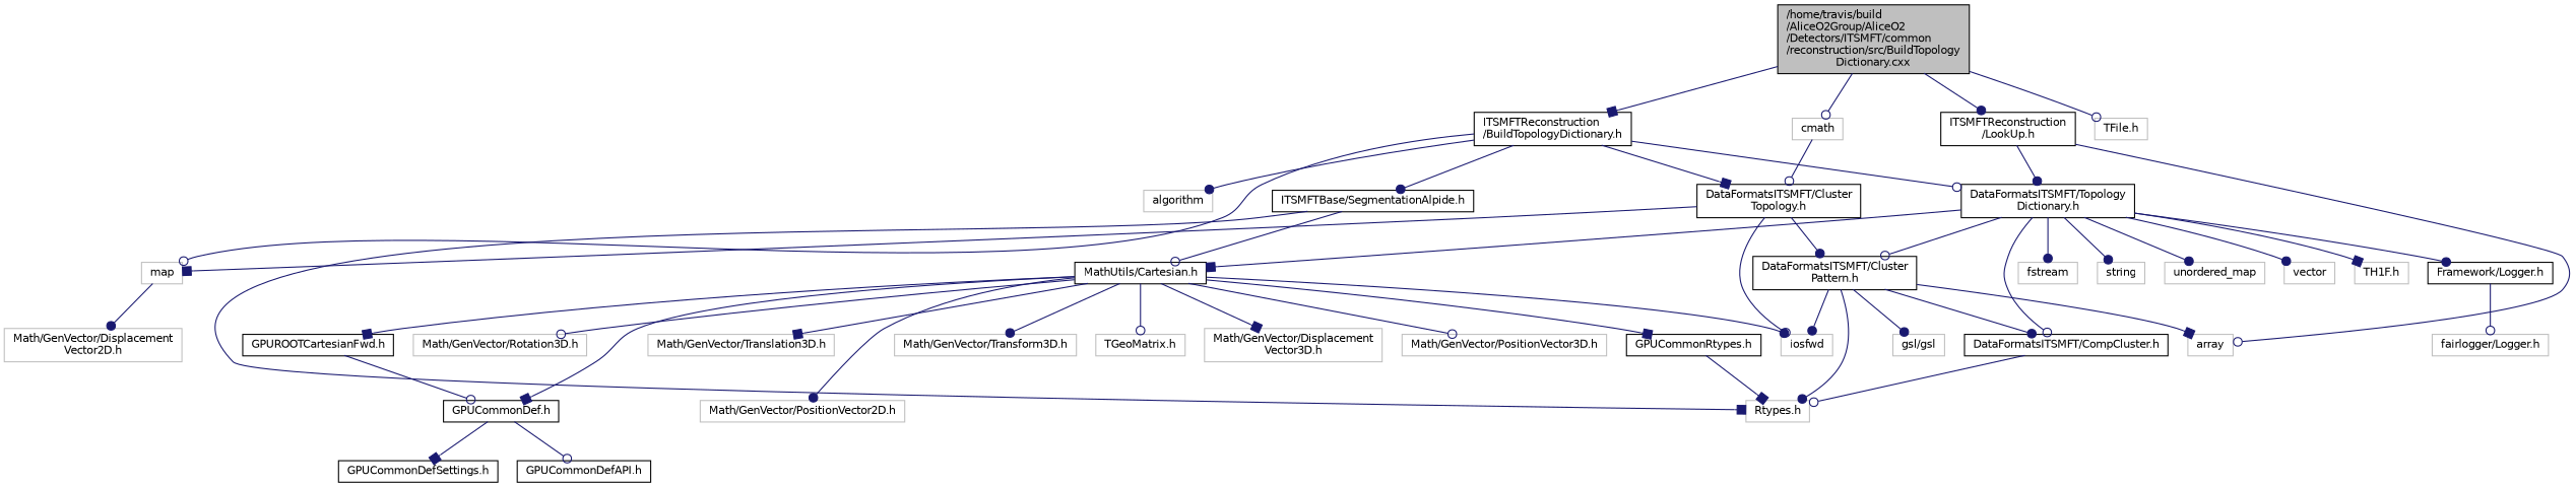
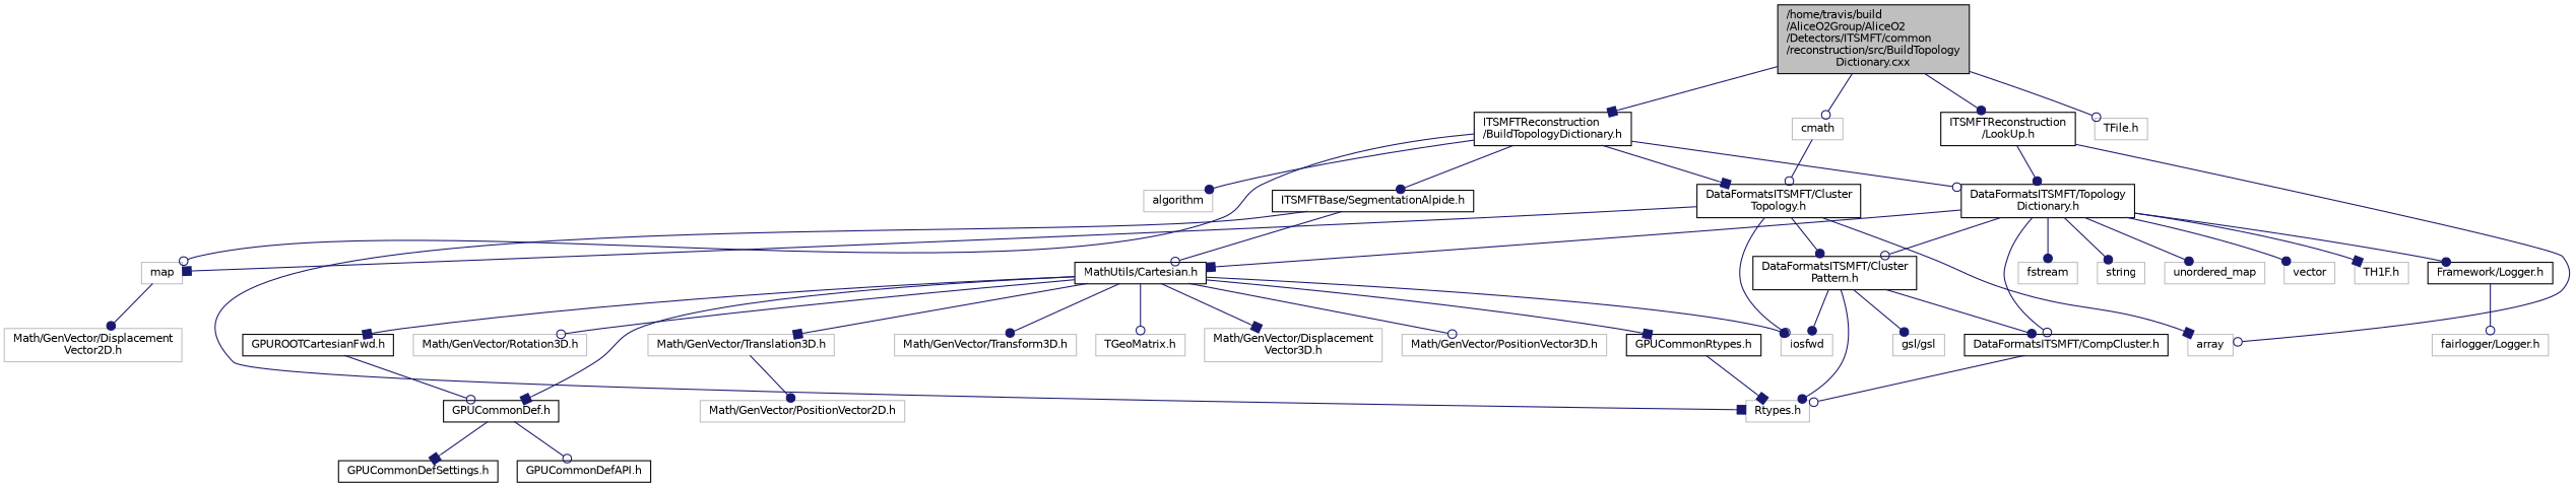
  digraph {
    node [color=grey75 fontname=Helvetica fontsize=10 shape=record]
    edge [arrowhead=dot color=midnightblue fontname=Helvetica fontsize=10 labelfontname=Helvetica labelfontsize=10 style=solid]
    n1 [color=black fillcolor=grey75 fontcolor=black height=0.2 label="/home/travis/build\l/AliceO2Group/AliceO2\l/Detectors/ITSMFT/common\l/reconstruction/src/BuildTopology\lDictionary.cxx" style=filled width=0.4]
    n2 [color=black height=0.2 label="ITSMFTReconstruction\l/BuildTopologyDictionary.h" width=0.4]
    n3 [color=black height=0.2 label="ITSMFTReconstruction\l/LookUp.h" width=0.4]
    n4 [height=0.2 label=cmath width=0.4]
    n5 [height=0.2 label="TFile.h" width=0.4]
    n6 [height=0.2 label=algorithm width=0.4]
    n7 [height=0.2 label=map width=0.4]
    n8 [color=black height=0.2 label="ITSMFTBase/SegmentationAlpide.h" width=0.4]
    n9 [color=black height=0.2 label="DataFormatsITSMFT/Cluster\lTopology.h" width=0.4]
    n10 [color=black height=0.2 label="DataFormatsITSMFT/Topology\lDictionary.h" width=0.4]
    n11 [height=0.2 label=array width=0.4]
    n12 [height=0.2 label="Math/GenVector/Displacement\lVector2D.h" width=0.4]
    n13 [height=0.2 label="Rtypes.h" width=0.4]
    n14 [color=black height=0.2 label="MathUtils/Cartesian.h" width=0.4]
    n15 [height=0.2 label=iosfwd width=0.4]
    n16 [color=black height=0.2 label="DataFormatsITSMFT/Cluster\lPattern.h" width=0.4]
    n17 [color=black height=0.2 label="DataFormatsITSMFT/CompCluster.h" width=0.4]
    n18 [color=black height=0.2 label="Framework/Logger.h" width=0.4]
    n19 [height=0.2 label=fstream width=0.4]
    n20 [height=0.2 label=string width=0.4]
    n21 [height=0.2 label=unordered_map width=0.4]
    n22 [height=0.2 label=vector width=0.4]
    n23 [height=0.2 label="TH1F.h" width=0.4]
    n24 [color=black height=0.2 label="GPUCommonDef.h" width=0.4]
    n25 [color=black height=0.2 label="GPUCommonRtypes.h" width=0.4]
    n26 [height=0.2 label="Math/GenVector/Displacement\lVector3D.h" width=0.4]
    n27 [height=0.2 label="Math/GenVector/PositionVector3D.h" width=0.4]
    n28 [height=0.2 label="Math/GenVector/Rotation3D.h" width=0.4]
    n29 [height=0.2 label="Math/GenVector/Transform3D.h" width=0.4]
    n30 [height=0.2 label="Math/GenVector/Translation3D.h" width=0.4]
    n31 [height=0.2 label="Math/GenVector/PositionVector2D.h" width=0.4]
    n32 [height=0.2 label="TGeoMatrix.h" width=0.4]
    n33 [color=black height=0.2 label="GPUROOTCartesianFwd.h" width=0.4]
    n34 [color=black height=0.2 label="GPUCommonDefSettings.h" width=0.4]
    n35 [color=black height=0.2 label="GPUCommonDefAPI.h" width=0.4]
    n36 [height=0.2 label="gsl/gsl" width=0.4]
    n37 [height=0.2 label="fairlogger/Logger.h" width=0.4]
    n1 -> n2 [arrowhead=box]
    n1 -> n3
    n1 -> n4 [arrowhead=odot]
    n1 -> n5 [arrowhead=odot]
    n2 -> n6
    n2 -> n7 [arrowhead=odot]
    n2 -> n8
    n2 -> n9 [arrowhead=box]
    n2 -> n10 [arrowhead=odot]
    n3 -> n10
    n3 -> n11 [arrowhead=odot]
    n4 -> n9 [arrowhead=odot]
    n7 -> n12
    n8 -> n13 [arrowhead=box]
    n8 -> n14 [arrowhead=odot]
    n9 -> n7 [arrowhead=box]
    n9 -> n15 [arrowhead=odot]
    n9 -> n16
    n10 -> n14 [arrowhead=box]
    n10 -> n16 [arrowhead=odot]
    n10 -> n17 [arrowhead=odot]
    n10 -> n18
    n10 -> n19
    n10 -> n20
    n10 -> n21
    n10 -> n22
    n10 -> n23 [arrowhead=box]
    n14 -> n15
    n14 -> n24 [arrowhead=box]
    n14 -> n25 [arrowhead=box]
    n14 -> n26 [arrowhead=box]
    n14 -> n27 [arrowhead=odot]
    n14 -> n28 [arrowhead=odot]
    n14 -> n29
    n14 -> n30 [arrowhead=box]
-   n14 -> n31
+   n30 -> n31
    n14 -> n32 [arrowhead=odot]
    n14 -> n33 [arrowhead=box]
-   n16 -> n11 [arrowhead=box]
+   n9 -> n11 [arrowhead=box]
    n16 -> n13
    n16 -> n15
    n16 -> n17
    n16 -> n36
    n17 -> n13 [arrowhead=odot]
    n18 -> n37 [arrowhead=odot]
    n24 -> n34 [arrowhead=box]
    n24 -> n35 [arrowhead=odot]
    n25 -> n13 [arrowhead=box]
    n33 -> n24 [arrowhead=odot]
  }
